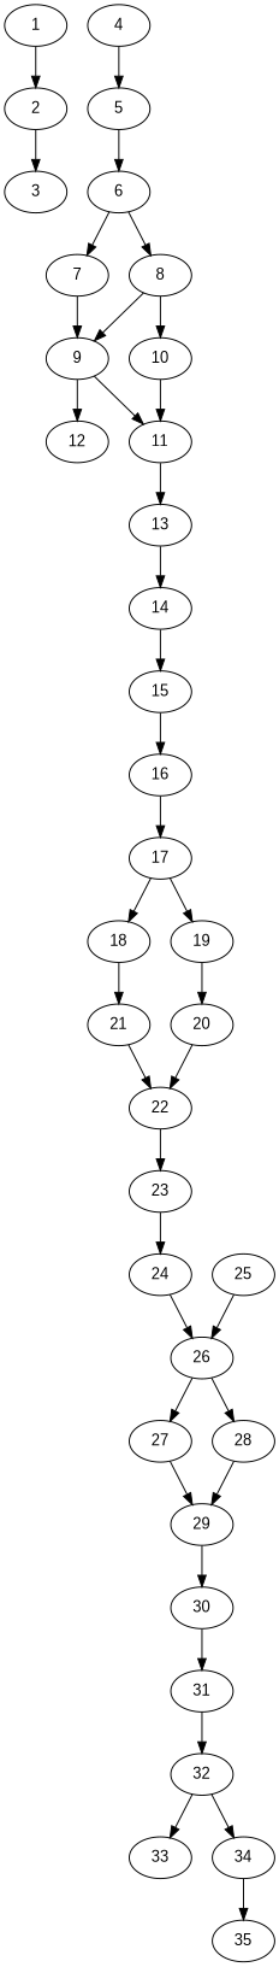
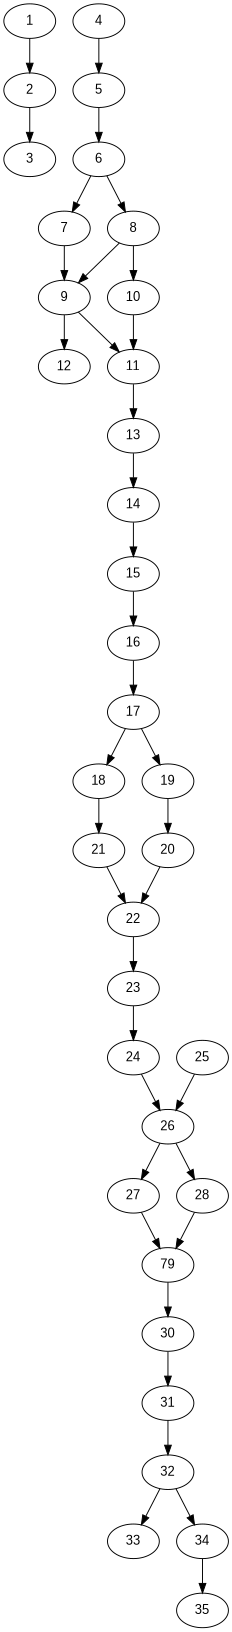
  digraph {
    fontname="Liberation Sans"
    node [alpha=0.09 fontname="Liberation Sans"]
    edge [fontname="Liberation Sans"]
    1 [alpha=0.08 expect_size=17203200]
    2 [expect_size=28305408]
    3 [alpha=0.11 expect_size=38090752]
    4 [alpha=0.05 expect_size=43845632]
    5 [alpha=0.15 expect_size=37518336]
    6 [alpha=0.17 expect_size=11311104]
    7 [alpha=0.17 expect_size=46916608]
    8 [alpha=0.05 expect_size=51798016]
    9 [alpha=0.11 expect_size=44355584]
    10 [alpha=0.01 expect_size=50395136]
    11 [alpha=0.08 expect_size=44686336]
    12 [alpha=0.18 expect_size=16113664]
    13 [alpha=0.20 expect_size=37440512]
    14 [alpha=0.13 expect_size=17111040]
    15 [alpha=0.15 expect_size=29038592]
    16 [alpha=0.02 expect_size=16125952]
    17 [expect_size=9572352]
    18 [alpha=0.10 expect_size=50827264]
    19 [alpha=0.17 expect_size=16495616]
    21 [alpha=0.10 expect_size=46187520]
    20 [alpha=0.11 expect_size=42901504]
    22 [alpha=0.19 expect_size=19036160]
    23 [alpha=0.02 expect_size=14067712]
    24 [alpha=0.01 expect_size=13681664]
    26 [alpha=0.10 expect_size=31304704]
    25 [alpha=0.14 expect_size=43375616]
    27 [alpha=0.03 expect_size=36393984]
    28 [alpha=0.15 expect_size=9852928]
-   29 [alpha=0.05 expect_size=33373184]
+   29 [alpha=0.05 expect_size=33373184 label=79]
    30 [alpha=0.13 expect_size=26603520]
    31 [alpha=0.19 expect_size=5815296]
    32 [expect_size=30156800]
    33 [alpha=0.12 expect_size=28317696]
    34 [alpha=0.01 expect_size=33147904]
    35 [alpha=0.19 expect_size=36064256]
    1 -> 2
    2 -> 3
    4 -> 5
    5 -> 6
    6 -> 7
    6 -> 8
    7 -> 9
    8 -> 9
    8 -> 10
    9 -> 11
    9 -> 12
    10 -> 11
    11 -> 13
    13 -> 14
    14 -> 15
    15 -> 16
    16 -> 17
    17 -> 18
    17 -> 19
    18 -> 21
    19 -> 20
    21 -> 22
    20 -> 22
    22 -> 23
    23 -> 24
    24 -> 26
    26 -> 27
    26 -> 28
    25 -> 26
    27 -> 29
    28 -> 29
    29 -> 30
    30 -> 31
    31 -> 32
    32 -> 33
    32 -> 34
    34 -> 35
  }
